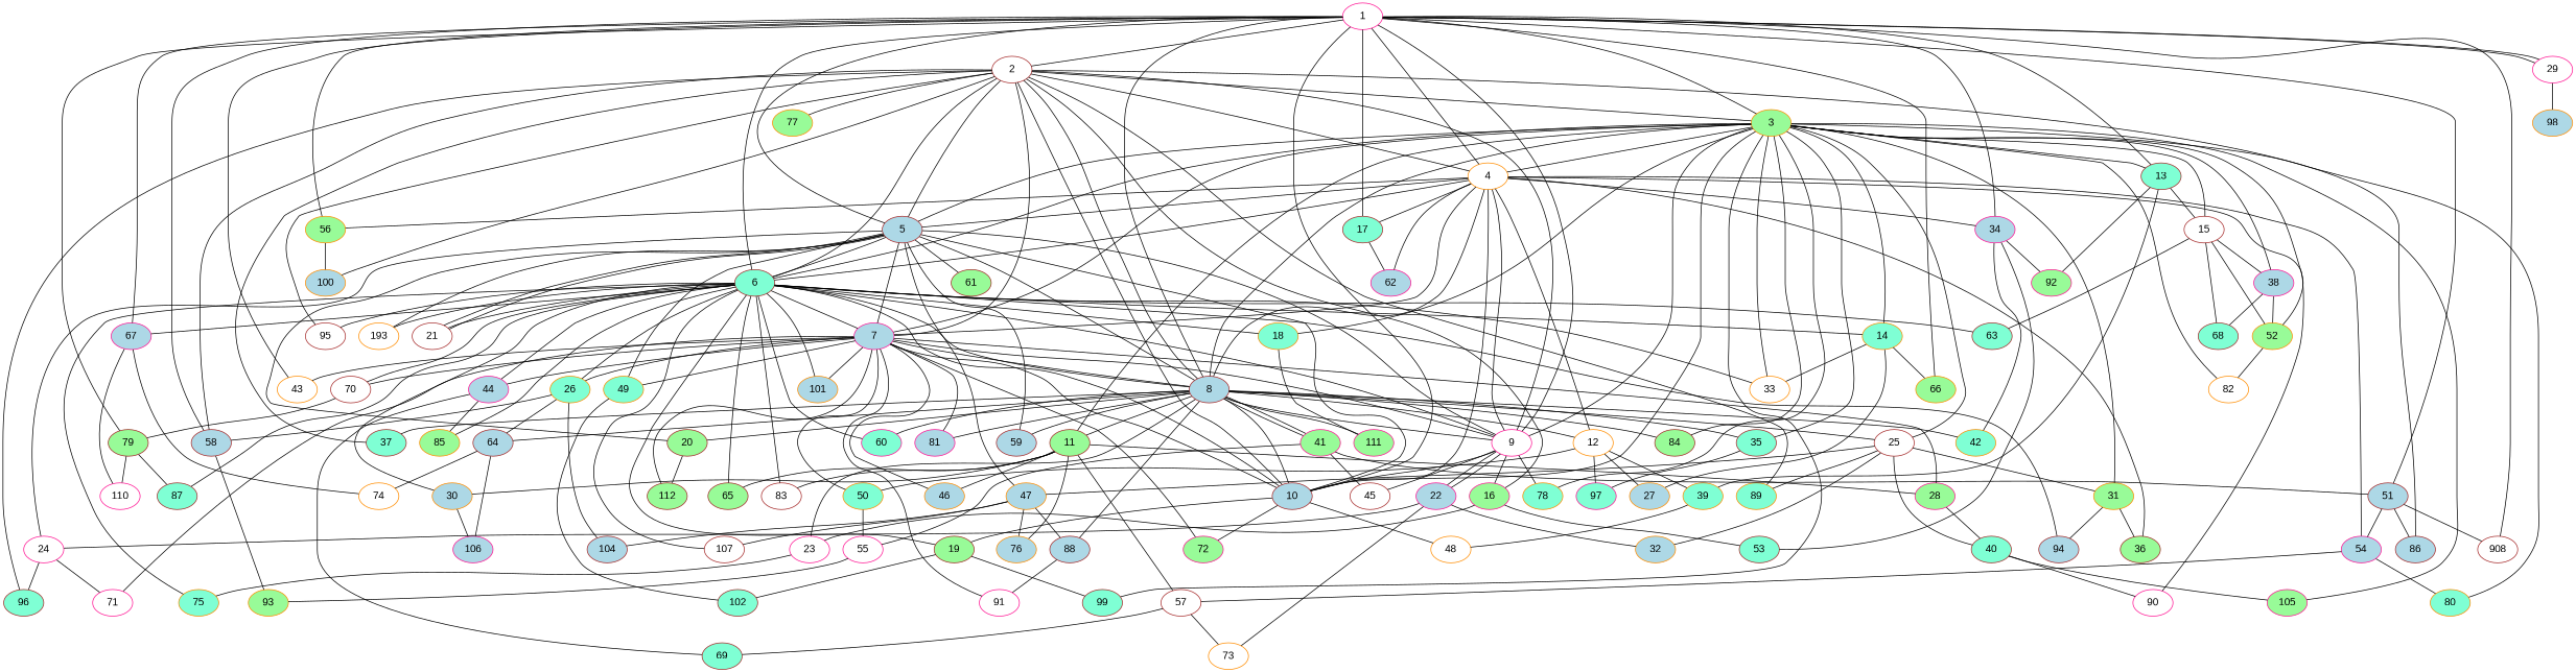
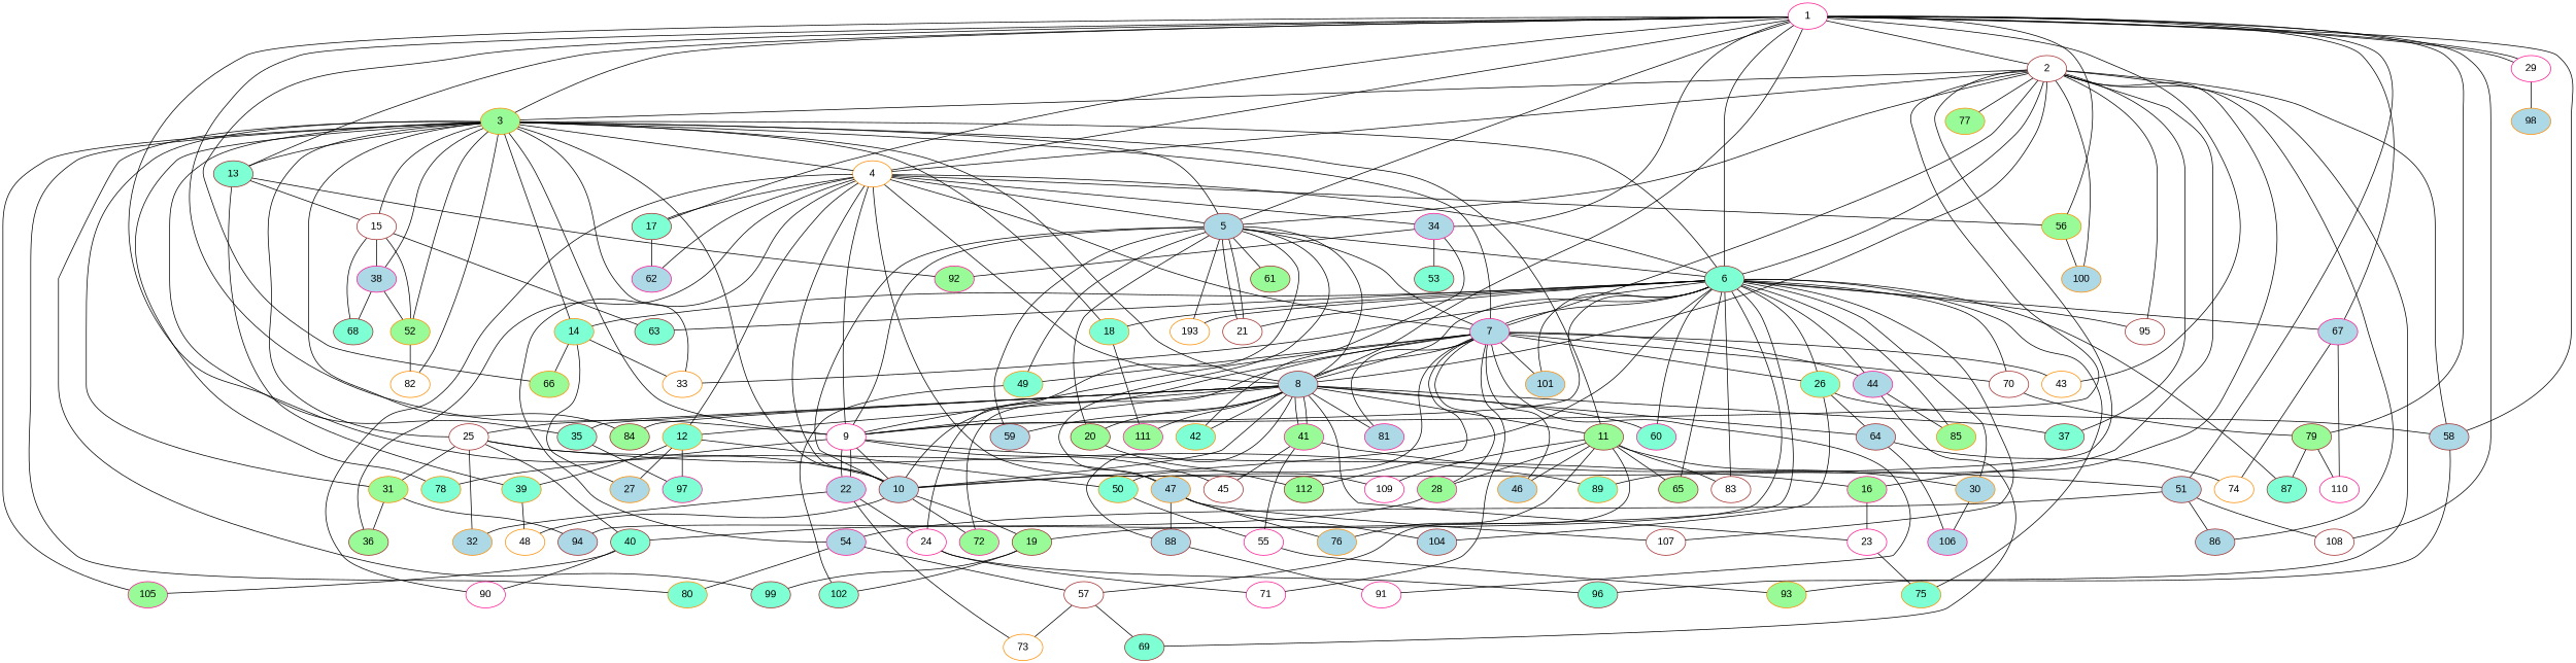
  graph {
    fontname="Liberation Sans"
    node [color=brown fillcolor=white fontname="Liberation Sans" style=filled]
    edge [fontname="Liberation Sans"]
    1 [color=deeppink]
    2
    3 [color=darkorange fillcolor=palegreen]
    4 [color=darkorange]
    5 [fillcolor=lightblue]
    6 [fillcolor=aquamarine]
    8 [fillcolor=lightblue]
    9 [color=deeppink]
    10 [fillcolor=lightblue]
    13 [fillcolor=aquamarine]
    17 [fillcolor=aquamarine]
    29 [color=deeppink]
    34 [color=deeppink fillcolor=lightblue]
    43 [color=darkorange]
    51 [fillcolor=lightblue]
    56 [color=darkorange fillcolor=palegreen]
    66 [color=darkorange fillcolor=palegreen]
    67 [color=deeppink fillcolor=lightblue]
    79 [fillcolor=palegreen]
-   108 [label=908]
+   108
    58 [fillcolor=lightblue]
    7 [color=deeppink fillcolor=lightblue]
    16 [color=deeppink fillcolor=palegreen]
    37 [fillcolor=aquamarine]
    77 [color=darkorange fillcolor=palegreen]
    86 [fillcolor=lightblue]
    89 [color=darkorange fillcolor=aquamarine]
    95
    96 [fillcolor=aquamarine]
    100 [color=darkorange fillcolor=lightblue]
    11 [fillcolor=palegreen]
    14 [color=darkorange fillcolor=aquamarine]
    15
    18 [color=darkorange fillcolor=aquamarine]
    25
    31 [color=darkorange fillcolor=palegreen]
    35 [fillcolor=aquamarine]
    38 [color=deeppink fillcolor=lightblue]
    52 [color=darkorange fillcolor=palegreen]
    78 [color=darkorange fillcolor=aquamarine]
    80 [color=darkorange fillcolor=aquamarine]
    82 [color=darkorange]
    84 [fillcolor=palegreen]
    99 [fillcolor=aquamarine]
    105 [color=deeppink fillcolor=palegreen]
    33 [color=darkorange]
-   12 [color=darkorange]
+   12 [color=darkorange fillcolor=aquamarine]
    36 [fillcolor=palegreen]
    54 [color=deeppink fillcolor=lightblue]
    62 [color=deeppink fillcolor=lightblue]
    90 [color=deeppink]
+   109 [color=deeppink]
    20 [fillcolor=palegreen]
    21
    24 [color=deeppink]
    47 [color=darkorange fillcolor=lightblue]
    49 [color=darkorange fillcolor=aquamarine]
    59 [fillcolor=lightblue]
    61 [fillcolor=palegreen]
    n60 [color=darkorange label=193]
    19 [fillcolor=palegreen]
    26 [color=darkorange fillcolor=aquamarine]
    30 [color=darkorange fillcolor=lightblue]
    44 [color=deeppink fillcolor=lightblue]
    60 [color=deeppink fillcolor=aquamarine]
    63 [fillcolor=aquamarine]
    65 [fillcolor=palegreen]
    70
    75 [color=darkorange fillcolor=aquamarine]
    83
    85 [color=darkorange fillcolor=palegreen]
    87 [fillcolor=aquamarine]
    94 [fillcolor=lightblue]
    101 [color=darkorange fillcolor=lightblue]
    107
    28 [color=deeppink fillcolor=palegreen]
    46 [color=darkorange fillcolor=lightblue]
    50 [color=darkorange fillcolor=aquamarine]
    71 [color=deeppink]
    72 [color=deeppink fillcolor=palegreen]
    81 [color=deeppink fillcolor=lightblue]
    91 [color=deeppink]
    112 [fillcolor=palegreen]
    23 [color=deeppink]
    41 [color=deeppink fillcolor=palegreen]
    42 [color=darkorange fillcolor=aquamarine]
    64 [fillcolor=lightblue]
    88 [fillcolor=lightblue]
    111 [color=deeppink fillcolor=palegreen]
    22 [color=deeppink fillcolor=lightblue]
    45
    48 [color=darkorange]
    39 [color=darkorange fillcolor=aquamarine]
    92 [color=deeppink fillcolor=palegreen]
    98 [color=darkorange fillcolor=lightblue]
    53 [fillcolor=aquamarine]
    74 [color=darkorange]
    110 [color=deeppink]
    93 [color=darkorange fillcolor=palegreen]
    57
    76 [color=darkorange fillcolor=lightblue]
    27 [color=darkorange fillcolor=lightblue]
    68 [fillcolor=aquamarine]
    32 [color=darkorange fillcolor=lightblue]
    40 [fillcolor=aquamarine]
    97 [color=deeppink fillcolor=aquamarine]
    104 [fillcolor=lightblue]
    102 [fillcolor=aquamarine]
    106 [color=deeppink fillcolor=lightblue]
    69 [fillcolor=aquamarine]
    55 [color=deeppink]
    73 [color=darkorange]
    1 -- 2
    1 -- 3
    1 -- 4
    1 -- 5
    1 -- 6
    1 -- 8
    1 -- 9
    1 -- 10
    1 -- 13
    1 -- 17
    1 -- 29
    1 -- 29
    1 -- 34
    1 -- 43
    1 -- 51
    1 -- 56
    1 -- 66
    1 -- 67
    1 -- 79
    1 -- 108
    1 -- 58
    2 -- 3
    2 -- 4
    2 -- 5
    2 -- 6
    2 -- 8
    2 -- 9
    2 -- 10
    2 -- 58
    2 -- 7
    2 -- 16
    2 -- 37
    2 -- 77
    2 -- 86
    2 -- 89
    2 -- 95
    2 -- 96
    2 -- 100
    3 -- 4
    3 -- 5
    3 -- 6
    3 -- 8
    3 -- 9
    3 -- 10
    3 -- 13
    3 -- 7
    3 -- 11
    3 -- 14
    3 -- 15
    3 -- 18
    3 -- 25
    3 -- 31
    3 -- 35
    3 -- 38
    3 -- 52
    3 -- 78
    3 -- 80
    3 -- 82
    3 -- 84
    3 -- 99
    3 -- 105
    3 -- 33
    4 -- 5
    4 -- 6
    4 -- 8
    4 -- 9
    4 -- 10
    4 -- 17
    4 -- 34
    4 -- 56
    4 -- 7
    4 -- 12
    4 -- 36
    4 -- 54
    4 -- 62
    4 -- 90
+   4 -- 109
    5 -- 6
    5 -- 8
    5 -- 9
    5 -- 10
    5 -- 7
    5 -- 20
    5 -- 21
    5 -- 21
    5 -- 24
    5 -- 47
    5 -- 49
    5 -- 59
    5 -- 61
    5 -- n60
    6 -- 8
    6 -- 9
    6 -- 10
    6 -- 67
    6 -- 7
    6 -- 95
    6 -- 14
    6 -- 18
    6 -- 33
    6 -- 21
    6 -- n60
    6 -- 19
    6 -- 26
    6 -- 30
    6 -- 44
    6 -- 60
    6 -- 63
    6 -- 65
    6 -- 70
    6 -- 75
    6 -- 83
    6 -- 85
    6 -- 87
    6 -- 94
    6 -- 101
    6 -- 107
    8 -- 9
    8 -- 10
    8 -- 37
    8 -- 11
    8 -- 25
    8 -- 35
    8 -- 84
    8 -- 12
    8 -- 20
    8 -- 59
    8 -- 60
    8 -- 81
    8 -- 23
    8 -- 41
    8 -- 41
    8 -- 42
    8 -- 64
    8 -- 88
    8 -- 111
    9 -- 10
    9 -- 16
    9 -- 78
    9 -- 22
    9 -- 22
    9 -- 45
    10 -- 19
    10 -- 72
    10 -- 48
    13 -- 15
    13 -- 39
    13 -- 92
    17 -- 62
    29 -- 98
    34 -- 42
    34 -- 92
    34 -- 53
    51 -- 108
    51 -- 86
    51 -- 54
    56 -- 100
    67 -- 74
    67 -- 110
    79 -- 87
    79 -- 110
    58 -- 93
    7 -- 8
    7 -- 9
    7 -- 10
    7 -- 43
    7 -- 49
    7 -- 26
    7 -- 44
    7 -- 70
    7 -- 101
    7 -- 28
    7 -- 46
    7 -- 50
    7 -- 71
    7 -- 72
    7 -- 81
    7 -- 91
    7 -- 112
    16 -- 23
-   16 -- 53
+   11 -- 109
    11 -- 30
    11 -- 65
    11 -- 83
    11 -- 28
    11 -- 46
    11 -- 57
    11 -- 76
    14 -- 66
    14 -- 33
    14 -- 27
    15 -- 38
    15 -- 52
    15 -- 63
    15 -- 68
    18 -- 111
    25 -- 89
    25 -- 31
    25 -- 47
    25 -- 32
    25 -- 40
    31 -- 36
    31 -- 94
    35 -- 97
    38 -- 52
    38 -- 68
    52 -- 82
    12 -- 50
    12 -- 39
    12 -- 27
    12 -- 97
    54 -- 80
    54 -- 57
    20 -- 112
    24 -- 96
    24 -- 71
    47 -- 107
    47 -- 88
    47 -- 76
    47 -- 104
    49 -- 102
    19 -- 99
    19 -- 102
    26 -- 58
    26 -- 64
    26 -- 104
    30 -- 106
    44 -- 85
    44 -- 69
    70 -- 79
    28 -- 40
    50 -- 55
    23 -- 75
    41 -- 51
    41 -- 45
    41 -- 55
    64 -- 74
    64 -- 106
    88 -- 91
    22 -- 24
    22 -- 32
    22 -- 73
    39 -- 48
    57 -- 69
    57 -- 73
    40 -- 105
    40 -- 90
    55 -- 93
  }
